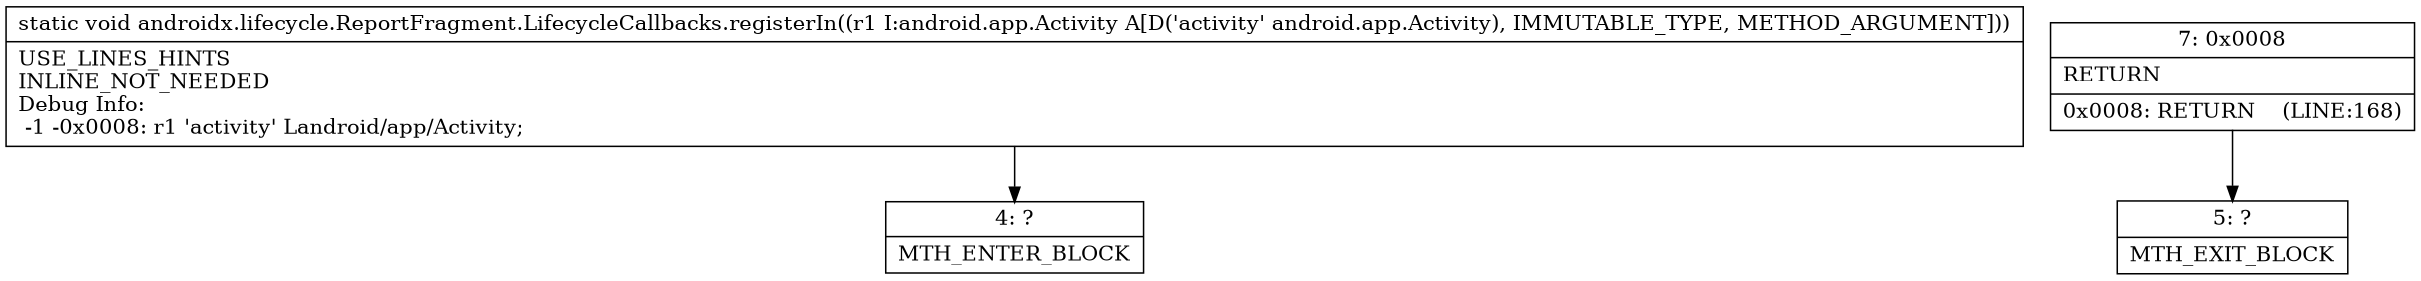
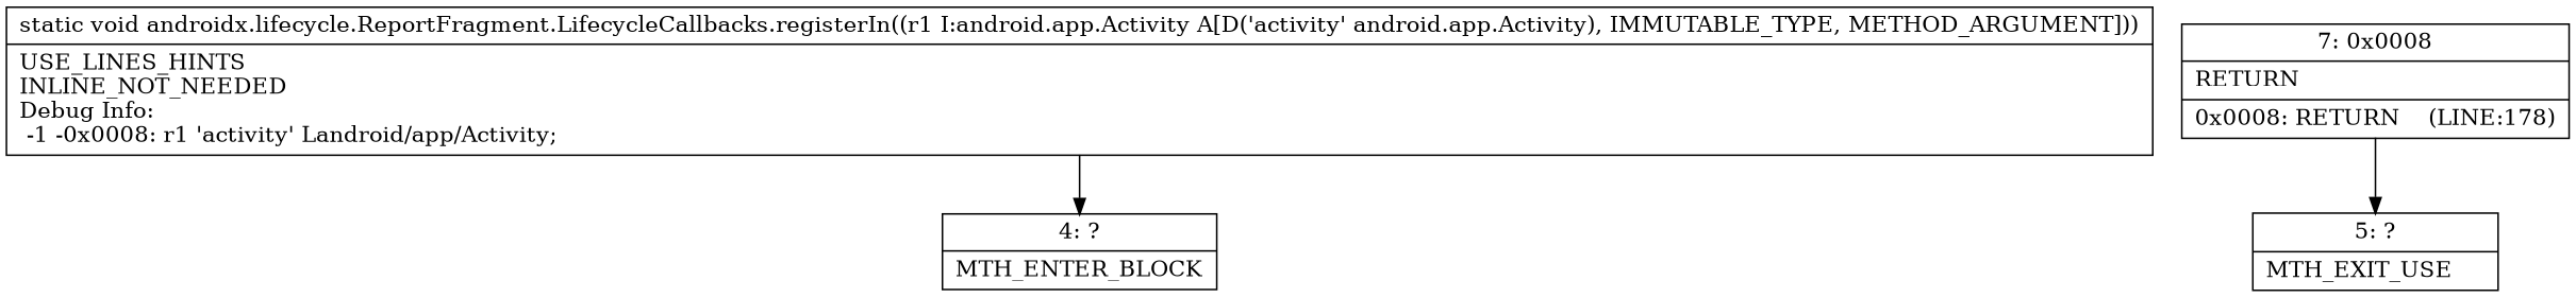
  digraph {
    node [shape=record]
    n1 [label="{4\:\ ?|MTH_ENTER_BLOCK\l}"]
-   n2 [label="{7\:\ 0x0008|RETURN\l|0x0008: RETURN    (LINE:168)\l}"]
-   n3 [label="{5\:\ ?|MTH_EXIT_BLOCK\l}"]
+   n2 [label="{7\:\ 0x0008|RETURN\l|0x0008: RETURN    (LINE:178)\l}"]
+   n3 [label="{5\:\ ?|MTH_EXIT_USE\l}"]
    n4 [label="{static void androidx.lifecycle.ReportFragment.LifecycleCallbacks.registerIn((r1 I:android.app.Activity A[D('activity' android.app.Activity), IMMUTABLE_TYPE, METHOD_ARGUMENT]))  | USE_LINES_HINTS\lINLINE_NOT_NEEDED\lDebug Info:\l  \-1 \-0x0008: r1 'activity' Landroid\/app\/Activity;\l}"]
    n2 -> n3
    n4 -> n1
  }
